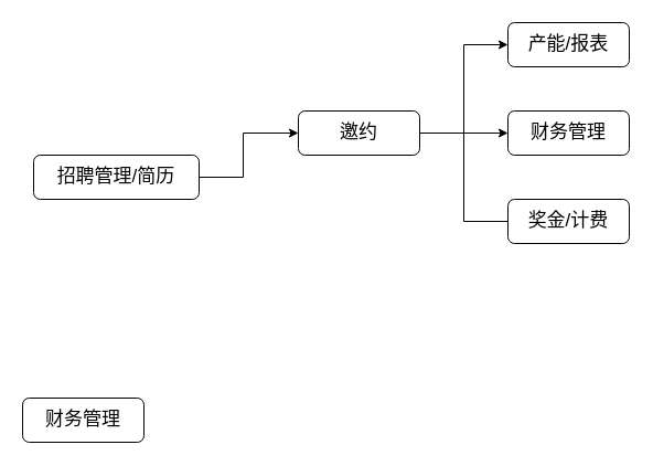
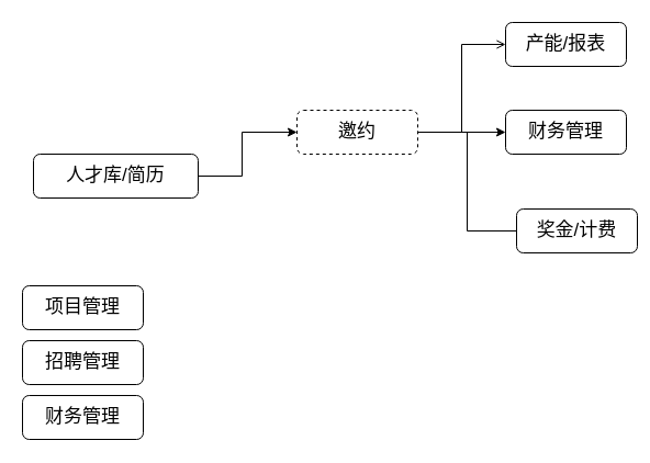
  <mxCell id="0" />
  <mxCell id="1" parent="0" />
  <mxCell id="2" style="edgeStyle=orthogonalEdgeStyle;rounded=0;orthogonalLoop=1;jettySize=auto;html=1;fontSize=17;" edge="1" parent="1" source="3" target="7"><mxGeometry relative="1" as="geometry"><Array as="points"><mxPoint x="220" y="160" /><mxPoint x="220" y="120" /></Array></mxGeometry></mxCell>
- <mxCell id="3" value="招聘管理/简历" style="rounded=1;whiteSpace=wrap;html=1;fontSize=17;" vertex="1" parent="1"><mxGeometry x="30" y="140" width="150" height="40" as="geometry" /></mxCell>
- <mxCell id="4" value="" style="edgeStyle=orthogonalEdgeStyle;rounded=0;orthogonalLoop=1;jettySize=auto;html=1;fontSize=17;" edge="1" parent="1" source="7" target="8"><mxGeometry relative="1" as="geometry"><Array as="points"><mxPoint x="420" y="120" /><mxPoint x="420" y="40" /></Array></mxGeometry></mxCell>
+ <mxCell id="3" value="人才库/简历" style="rounded=1;whiteSpace=wrap;html=1;fontSize=17;" vertex="1" parent="1"><mxGeometry x="30" y="140" width="150" height="40" as="geometry" /></mxCell>
+ <mxCell id="4" value="" style="edgeStyle=orthogonalEdgeStyle;rounded=0;orthogonalLoop=1;jettySize=auto;html=1;fontSize=17;endArrow=open;" edge="1" parent="1" source="7" target="8"><mxGeometry relative="1" as="geometry"><Array as="points"><mxPoint x="420" y="120" /><mxPoint x="420" y="40" /></Array></mxGeometry></mxCell>
  <mxCell id="5" style="edgeStyle=orthogonalEdgeStyle;rounded=0;orthogonalLoop=1;jettySize=auto;html=1;entryX=0;entryY=0.5;entryDx=0;entryDy=0;fontSize=17;endArrow=none;" edge="1" parent="1" source="7" target="9"><mxGeometry relative="1" as="geometry" /></mxCell>
  <mxCell id="6" style="edgeStyle=orthogonalEdgeStyle;rounded=0;orthogonalLoop=1;jettySize=auto;html=1;entryX=0;entryY=0.5;entryDx=0;entryDy=0;fontSize=17;" edge="1" parent="1" source="7" target="10"><mxGeometry relative="1" as="geometry" /></mxCell>
- <mxCell id="7" value="邀约" style="rounded=1;whiteSpace=wrap;html=1;fontSize=17;" vertex="1" parent="1"><mxGeometry x="270" width="110" height="40" as="geometry" y="100" /></mxCell>
+ <mxCell id="7" value="邀约" style="rounded=1;whiteSpace=wrap;html=1;fontSize=17;dashed=1;" vertex="1" parent="1"><mxGeometry x="270" width="110" height="40" as="geometry" y="100" /></mxCell>
  <mxCell id="8" value="产能/报表" style="rounded=1;whiteSpace=wrap;html=1;fontSize=17;" vertex="1" parent="1"><mxGeometry x="460" y="20" width="110" height="40" as="geometry" /></mxCell>
- <mxCell id="9" value="奖金/计费" style="rounded=1;whiteSpace=wrap;html=1;fontSize=17;" vertex="1" parent="1"><mxGeometry x="460" y="180" width="110" height="40" as="geometry" /></mxCell>
+ <mxCell id="9" value="奖金/计费" style="rounded=1;whiteSpace=wrap;html=1;fontSize=17;" vertex="1" parent="1"><mxGeometry x="470" y="190" width="110" height="40" as="geometry" /></mxCell>
  <mxCell id="10" value="财务管理" style="rounded=1;whiteSpace=wrap;html=1;fontSize=17;" vertex="1" parent="1"><mxGeometry x="460" width="110" height="40" as="geometry" y="100" /></mxCell>
+ <mxCell id="11" value="项目管理" style="rounded=1;whiteSpace=wrap;html=1;fontSize=17;" vertex="1" parent="1"><mxGeometry x="20" y="260" width="110" height="40" as="geometry" /></mxCell>
+ <mxCell id="12" value="招聘管理" style="rounded=1;whiteSpace=wrap;html=1;fontSize=17;" vertex="1" parent="1"><mxGeometry x="20" y="310" width="110" height="40" as="geometry" /></mxCell>
  <mxCell id="13" value="财务管理" style="rounded=1;whiteSpace=wrap;html=1;fontSize=17;" vertex="1" parent="1"><mxGeometry x="20" y="360" width="110" height="40" as="geometry" /></mxCell>
